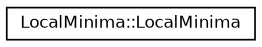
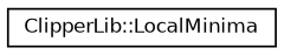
  digraph {
    rankdir=TB
-   n1 [color=black fillcolor=white fontname=Helvetica fontsize=10 height=0.2 label="LocalMinima::LocalMinima" shape=record style=filled width=0.4]
+   n1 [color=black fillcolor=white fontname=Helvetica fontsize=10 height=0.2 label="ClipperLib::LocalMinima" shape=record style=filled width=0.4]
  }
